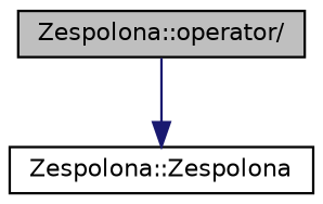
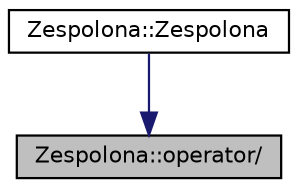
  digraph {
    rankdir=TB
    node [color=black fontname=Helvetica fontsize=10 shape=record style=filled]
    n1 [fillcolor=grey75 fontcolor=black height=0.2 label="Zespolona::operator/" width=0.4]
    n2 [fillcolor=white height=0.2 label="Zespolona::Zespolona" width=0.4]
-   n1 -> n2 [color=midnightblue fontname=Helvetica fontsize=10 labelfontname=Helvetica labelfontsize=10 style=solid]
+   n2 -> n1 [color=midnightblue fontname=Helvetica fontsize=10 labelfontname=Helvetica labelfontsize=10 style=solid]
  }
